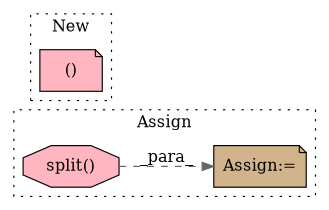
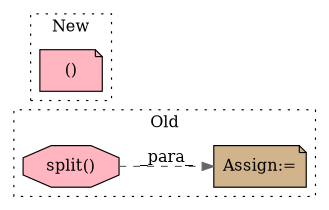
  digraph {
    rankdir=LR
    node [shape=note style=filled fillcolor=lightpink]
    n1 [a=75 l="51,1" label="split()" s="927,982" shape=octagon]
    n2 [a=68 l=3 label="Assign:=" s=924 fillcolor=tan]
    n3 [a=54 l=12 label="()" s=1489]
    subgraph cluster_1 {
-     label=Assign
+     label=Old
      style=dotted
      n1
      n2
    }
    subgraph cluster_2 {
      label=New
      style=dotted
      n3
    }
    n1 -> n2 [label=_para_ color=gray40 style=dashed]
  }
